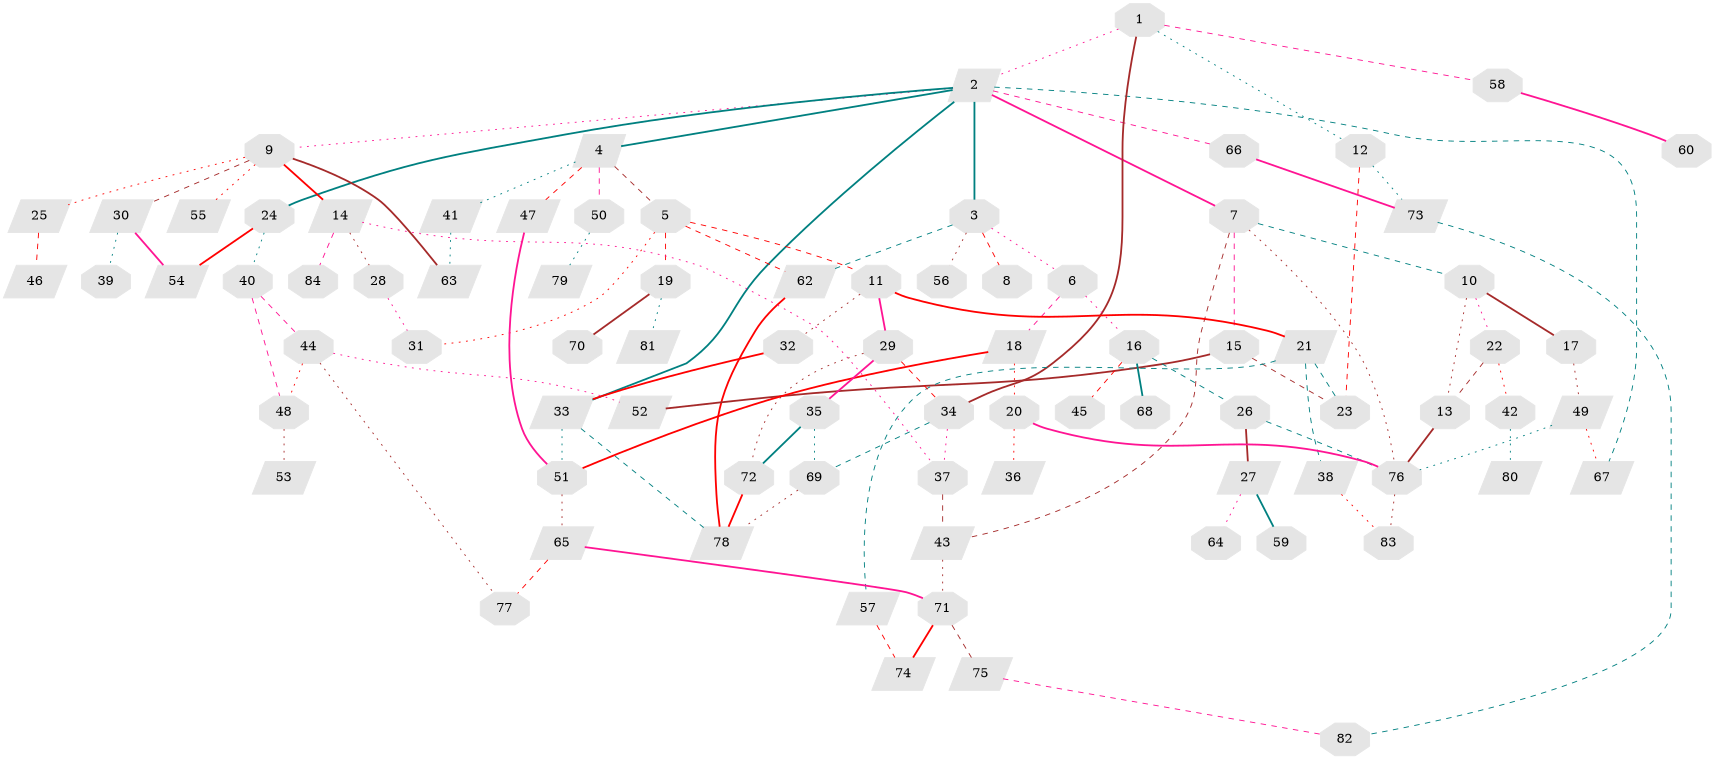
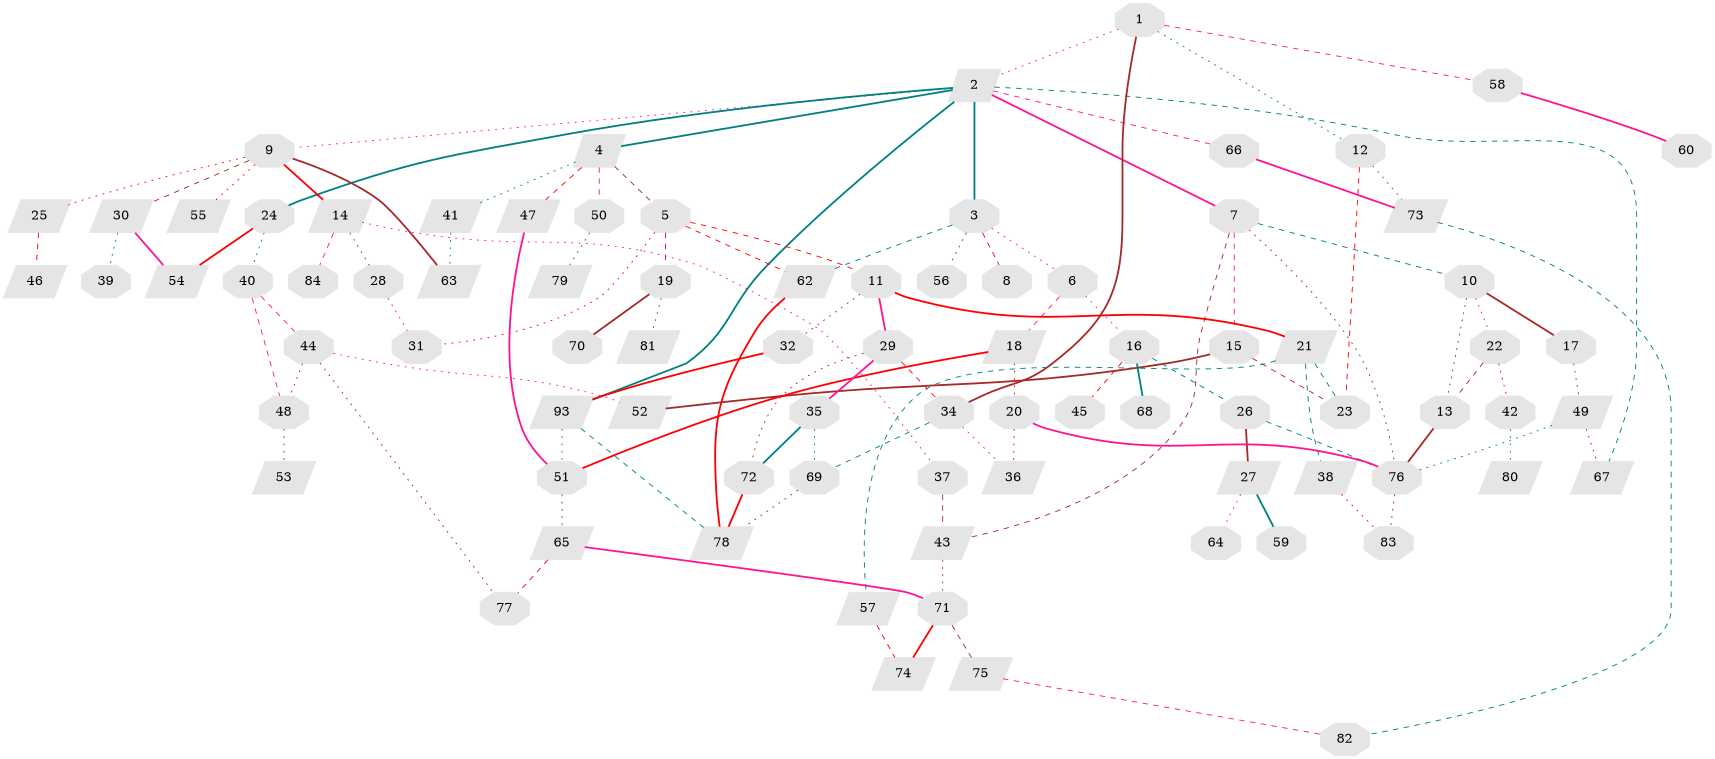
  graph {
    node [color=gray90 shape=octagon style=filled]
    edge [color=teal style=dotted]
    2 [shape=parallelogram]
    1
    12
    34
    58
    3
    4 [shape=parallelogram]
    7
    9
    24
-   33 [shape=parallelogram]
+   33 [shape=parallelogram label=93]
    66
    67 [shape=parallelogram]
    23
    73 [shape=parallelogram]
    37
    69
    60
    6
    8
    56
    62 [shape=parallelogram]
    5
    41 [shape=parallelogram]
    47 [shape=parallelogram]
    50
    10
    15
    43 [shape=parallelogram]
    76
    14 [shape=parallelogram]
    25 [shape=parallelogram]
    30 [shape=parallelogram]
    55 [shape=parallelogram]
    63 [shape=parallelogram]
    40
    54 [shape=parallelogram]
    51
    78 [shape=parallelogram]
    16
    18 [shape=parallelogram]
    11
    19
    31
    79 [shape=parallelogram]
    21 [shape=parallelogram]
    29
    32
    70
    81 [shape=parallelogram]
    26
    45
    68
    20
    13
    17
    22
    52 [shape=parallelogram]
    71
    83
    28
    84
    46 [shape=parallelogram]
    39
    49 [shape=parallelogram]
    42
    38 [shape=parallelogram]
    57 [shape=parallelogram]
    35
    72
    82
    27 [shape=parallelogram]
    36 [shape=parallelogram]
    65 [shape=parallelogram]
    74 [shape=parallelogram]
    80 [shape=parallelogram]
    44
    48
    59
    64
    77
    53 [shape=parallelogram]
    75 [shape=parallelogram]
    2 -- 3 [style=bold]
    2 -- 4 [style=bold]
    2 -- 7 [color=deeppink style=bold]
    2 -- 9 [color=deeppink]
    2 -- 24 [style=bold]
    2 -- 33 [style=bold]
    2 -- 66 [color=deeppink style=dashed]
    2 -- 67 [style=dashed]
    1 -- 2 [color=deeppink]
    1 -- 12
    1 -- 34 [color=brown style=bold]
    1 -- 58 [color=deeppink style=dashed]
    12 -- 23 [color=red style=dashed]
    12 -- 73
-   34 -- 37 [color=deeppink]
+   34 -- 36 [color=deeppink]
    34 -- 69 [style=dashed]
    58 -- 60 [color=deeppink style=bold]
    3 -- 6 [color=deeppink]
    3 -- 8 [color=red style=dashed]
    3 -- 56 [color=brown]
    3 -- 62 [style=dashed]
    4 -- 5 [color=brown style=dashed]
    4 -- 41
    4 -- 47 [color=red style=dashed]
    4 -- 50 [color=deeppink style=dashed]
    7 -- 10 [style=dashed]
    7 -- 15 [color=deeppink style=dashed]
    7 -- 43 [color=brown style=dashed]
    7 -- 76 [color=brown]
    9 -- 14 [color=red style=bold]
    9 -- 25 [color=red]
    9 -- 30 [color=brown style=dashed]
    9 -- 55 [color=red]
    9 -- 63 [color=brown style=bold]
    24 -- 40
    24 -- 54 [color=red style=bold]
    33 -- 51
    33 -- 78 [style=dashed]
    66 -- 73 [color=deeppink style=bold]
    73 -- 82 [style=dashed]
    37 -- 43 [color=brown style=dashed]
    69 -- 78 [color=brown]
    6 -- 16 [color=deeppink]
    6 -- 18 [color=deeppink style=dashed]
    62 -- 78 [color=red style=bold]
    5 -- 62 [color=red style=dashed]
    5 -- 11 [color=red style=dashed]
    5 -- 19 [color=red style=dashed]
    5 -- 31 [color=red]
    41 -- 63
    47 -- 51 [color=deeppink style=bold]
    50 -- 79
    10 -- 13 [color=brown]
    10 -- 17 [color=brown style=bold]
    10 -- 22 [color=deeppink]
    15 -- 23 [color=brown style=dashed]
    15 -- 52 [color=brown style=bold]
    43 -- 71 [color=brown]
    76 -- 83 [color=brown]
    14 -- 37 [color=deeppink]
    14 -- 28 [color=brown]
    14 -- 84 [color=deeppink style=dashed]
    25 -- 46 [color=red style=dashed]
    30 -- 54 [color=deeppink style=bold]
    30 -- 39
    40 -- 44 [color=deeppink style=dashed]
    40 -- 48 [color=deeppink style=dashed]
    51 -- 65 [color=brown]
    16 -- 26 [style=dashed]
    16 -- 45 [color=red style=dashed]
    16 -- 68 [style=bold]
    18 -- 51 [color=red style=bold]
    18 -- 20 [color=red]
    11 -- 21 [color=red style=bold]
    11 -- 29 [color=deeppink style=bold]
    11 -- 32 [color=brown]
    19 -- 70 [color=brown style=bold]
    19 -- 81
    21 -- 23 [style=dashed]
    21 -- 38 [style=dashed]
    21 -- 57 [style=dashed]
    29 -- 34 [color=red style=dashed]
    29 -- 35 [color=deeppink style=bold]
    29 -- 72 [color=brown]
    32 -- 33 [color=red style=bold]
    26 -- 76 [style=dashed]
    26 -- 27 [color=brown style=bold]
    20 -- 76 [color=deeppink style=bold]
    20 -- 36 [color=red]
    13 -- 76 [color=brown style=bold]
    17 -- 49 [color=brown]
    22 -- 13 [color=brown style=dashed]
    22 -- 42 [color=red]
    71 -- 74 [color=red style=bold]
    71 -- 75 [color=brown style=dashed]
    28 -- 31 [color=deeppink]
    49 -- 67 [color=red]
    49 -- 76
    42 -- 80
    38 -- 83 [color=red]
    57 -- 74 [color=red style=dashed]
    35 -- 69
    35 -- 72 [style=bold]
    72 -- 78 [color=red style=bold]
    27 -- 59 [style=bold]
    27 -- 64 [color=deeppink]
    65 -- 71 [color=deeppink style=bold]
    65 -- 77 [color=red style=dashed]
    44 -- 52 [color=deeppink]
    44 -- 48 [color=red]
    44 -- 77 [color=brown]
    48 -- 53 [color=brown]
    75 -- 82 [color=deeppink style=dashed]
  }
